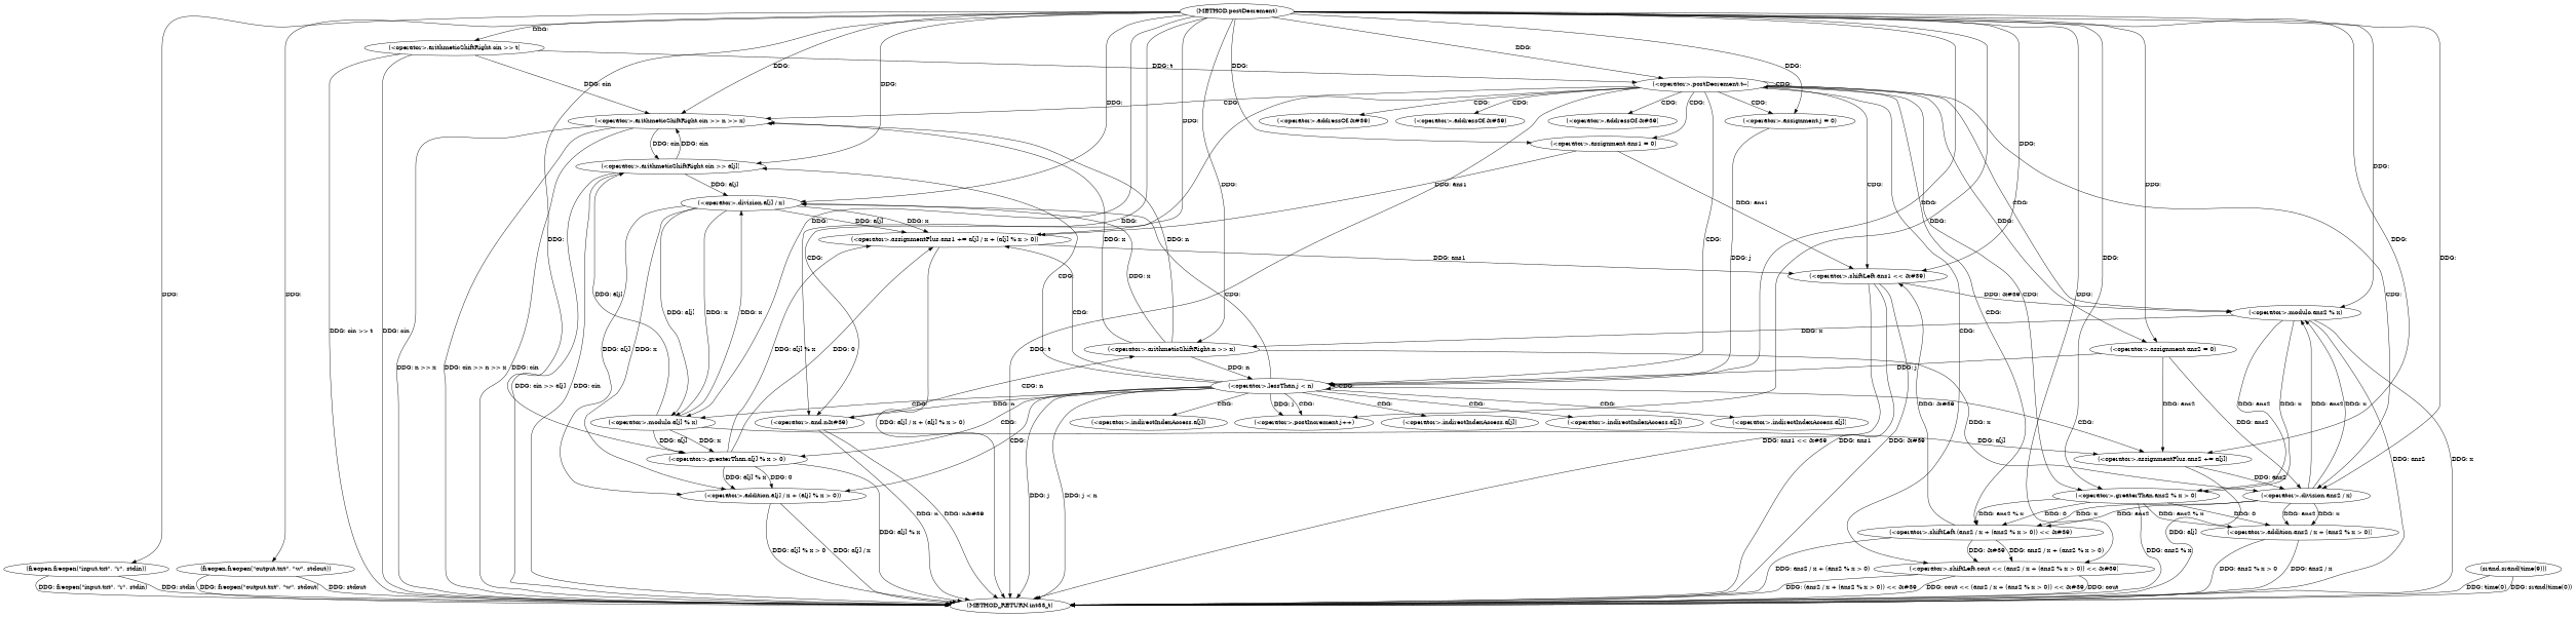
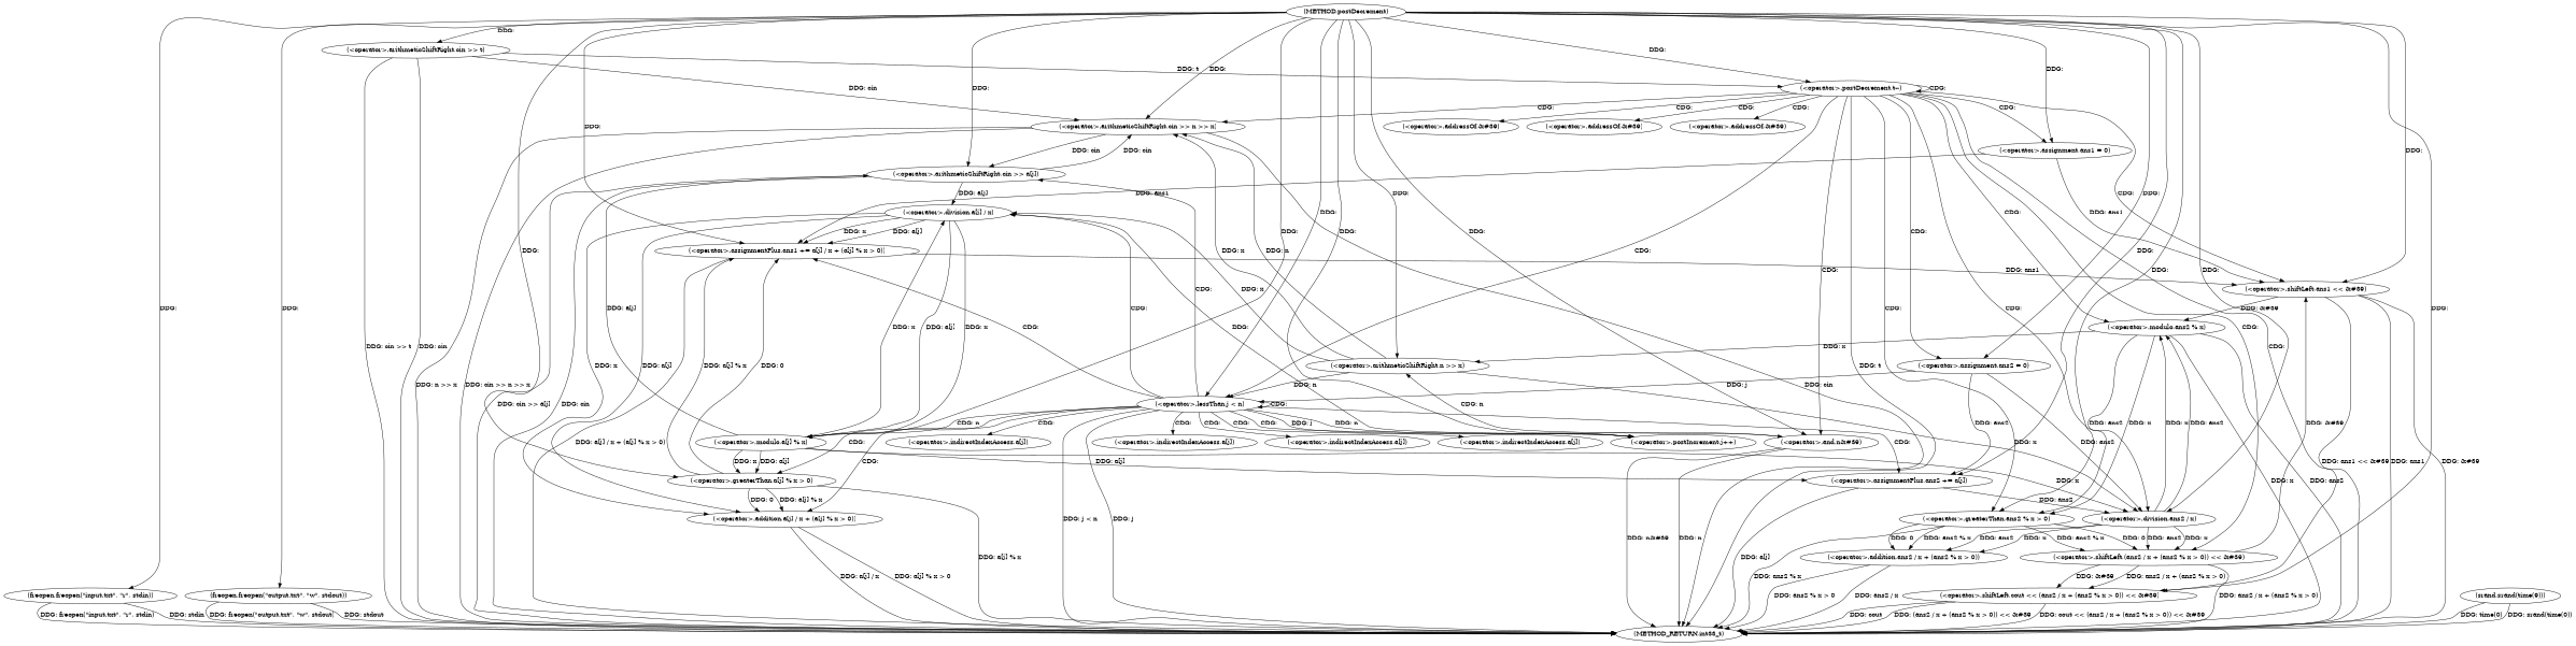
  digraph {
    n1 [label="(METHOD,postDecrement)"]
    n2 [label="(freopen,freopen(\"input.txt\", \"r\", stdin))"]
    n3 [label="(freopen,freopen(\"output.txt\", \"w\", stdout))"]
    n4 [label="(<operator>.arithmeticShiftRight,cin >> t)"]
    n5 [label="(<operator>.postDecrement,t--)"]
    n6 [label="(<operator>.arithmeticShiftRight,cin >> n >> x)"]
    n7 [label="(<operator>.assignment,ans1 = 0)"]
    n8 [label="(<operator>.assignment,ans2 = 0)"]
    n9 [label="(<operator>.shiftLeft,cout << (ans2 / x + (ans2 % x > 0)) << &#39)"]
    n10 [label="(<operator>.shiftLeft,ans1 << &#39)"]
    n11 [label="(<operator>.and,n&#39)"]
-   n12 [label="(<operator>.assignment,j = 0)"]
    n13 [label="(<operator>.lessThan,j < n)"]
    n14 [label="(<operator>.postIncrement,j++)"]
    n15 [label="(<operator>.arithmeticShiftRight,n >> x)"]
    n16 [label="(<operator>.arithmeticShiftRight,cin >> a[j])"]
    n17 [label="(<operator>.assignmentPlus,ans1 += a[j] / x + (a[j] % x > 0))"]
    n18 [label="(<operator>.assignmentPlus,ans2 += a[j])"]
    n19 [label="(<operator>.division,ans2 / x)"]
    n20 [label="(<operator>.greaterThan,ans2 % x > 0)"]
    n21 [label="(<operator>.division,a[j] / x)"]
    n22 [label="(<operator>.greaterThan,a[j] % x > 0)"]
    n23 [label="(<operator>.modulo,ans2 % x)"]
    n24 [label="(<operator>.modulo,a[j] % x)"]
    n25 [label="(METHOD_RETURN,int33_t)"]
    n26 [label="(<operator>.shiftLeft,(ans2 / x + (ans2 % x > 0)) << &#39)"]
    n27 [label="(<operator>.addressOf,&#39)"]
    n28 [label="(<operator>.addressOf,&#39)"]
    n29 [label="(<operator>.addressOf,&#39)"]
    n30 [label="(<operator>.addition,a[j] / x + (a[j] % x > 0))"]
    n31 [label="(<operator>.indirectIndexAccess,a[j])"]
    n32 [label="(<operator>.indirectIndexAccess,a[j])"]
    n33 [label="(<operator>.indirectIndexAccess,a[j])"]
    n34 [label="(<operator>.indirectIndexAccess,a[j])"]
    n35 [label="(<operator>.addition,ans2 / x + (ans2 % x > 0))"]
    n36 [label="(srand,srand(time(9)))"]
    n1 -> n2 [label="DDG: "]
    n1 -> n3 [label="DDG: "]
    n1 -> n4 [label="DDG: "]
    n1 -> n5 [label="DDG: "]
    n1 -> n6 [label="DDG: "]
    n1 -> n7 [label="DDG: "]
    n1 -> n8 [label="DDG: "]
    n1 -> n9 [label="DDG: "]
    n1 -> n10 [label="DDG: "]
    n1 -> n11 [label="DDG: "]
-   n1 -> n12 [label="DDG: "]
    n1 -> n13 [label="DDG: "]
    n1 -> n14 [label="DDG: "]
    n1 -> n15 [label="DDG: "]
    n1 -> n16 [label="DDG: "]
    n1 -> n17 [label="DDG: "]
    n1 -> n18 [label="DDG: "]
    n1 -> n19 [label="DDG: "]
    n1 -> n20 [label="DDG: "]
-   n1 -> n21 [label="DDG: "]
+   n14 -> n21 [label="DDG: "]
    n1 -> n22 [label="DDG: "]
-   n1 -> n23 [label="DDG: "]
    n1 -> n24 [label="DDG: "]
    n2 -> n25 [label="DDG: freopen(\"input.txt\", \"r\", stdin)"]
    n2 -> n25 [label="DDG: stdin"]
    n3 -> n25 [label="DDG: freopen(\"output.txt\", \"w\", stdout)"]
    n3 -> n25 [label="DDG: stdout"]
    n4 -> n5 [label="DDG: t"]
    n4 -> n6 [label="DDG: cin"]
    n4 -> n25 [label="DDG: cin"]
    n4 -> n25 [label="DDG: cin >> t"]
    n5 -> n5 [label="CDG: "]
    n5 -> n6 [label="CDG: "]
    n5 -> n7 [label="CDG: "]
-   n5 -> n8 [label="DDG: "]
+   n5 -> n8 [label="CDG: "]
    n5 -> n9 [label="CDG: "]
    n5 -> n10 [label="CDG: "]
    n5 -> n11 [label="CDG: "]
-   n5 -> n12 [label="CDG: "]
    n5 -> n13 [label="CDG: "]
    n5 -> n19 [label="CDG: "]
    n5 -> n20 [label="CDG: "]
    n5 -> n23 [label="CDG: "]
    n5 -> n25 [label="DDG: t"]
    n5 -> n26 [label="CDG: "]
    n5 -> n27 [label="CDG: "]
    n5 -> n28 [label="CDG: "]
    n5 -> n29 [label="CDG: "]
    n6 -> n16 [label="DDG: cin"]
    n6 -> n25 [label="DDG: cin"]
    n6 -> n25 [label="DDG: n >> x"]
    n6 -> n25 [label="DDG: cin >> n >> x"]
    n7 -> n10 [label="DDG: ans1"]
    n7 -> n17 [label="DDG: ans1"]
    n8 -> n13 [label="DDG: j"]
    n8 -> n18 [label="DDG: ans2"]
    n8 -> n19 [label="DDG: ans2"]
    n9 -> n25 [label="DDG: (ans2 / x + (ans2 % x > 0)) << &#39"]
    n9 -> n25 [label="DDG: cout << (ans2 / x + (ans2 % x > 0)) << &#39"]
    n9 -> n25 [label="DDG: cout"]
    n10 -> n23 [label="DDG: &#39"]
    n10 -> n25 [label="DDG: ans1"]
    n10 -> n25 [label="DDG: &#39"]
    n10 -> n25 [label="DDG: ans1 << &#39"]
    n11 -> n15 [label="CDG: n"]
    n11 -> n25 [label="DDG: n"]
    n11 -> n25 [label="DDG: n&#39"]
-   n12 -> n13 [label="DDG: j"]
    n13 -> n11 [label="DDG: n"]
    n13 -> n13 [label="CDG: "]
    n13 -> n14 [label="DDG: j"]
    n13 -> n14 [label="CDG: "]
    n13 -> n16 [label="CDG: "]
    n13 -> n17 [label="CDG: "]
    n13 -> n18 [label="CDG: "]
    n13 -> n21 [label="CDG: "]
    n13 -> n22 [label="CDG: "]
-   n13 -> n24 [label="CDG: "]
+   n13 -> n24 [label="CDG: n"]
    n13 -> n25 [label="DDG: j"]
    n13 -> n25 [label="DDG: j < n"]
    n13 -> n30 [label="CDG: "]
    n13 -> n31 [label="CDG: "]
    n13 -> n32 [label="CDG: "]
    n13 -> n33 [label="CDG: "]
    n13 -> n34 [label="CDG: "]
    n15 -> n6 [label="DDG: x"]
    n15 -> n6 [label="DDG: n"]
    n15 -> n13 [label="DDG: n"]
    n15 -> n19 [label="DDG: x"]
    n15 -> n21 [label="DDG: x"]
    n16 -> n6 [label="DDG: cin"]
    n16 -> n21 [label="DDG: a[j]"]
    n16 -> n25 [label="DDG: cin"]
    n16 -> n25 [label="DDG: cin >> a[j]"]
    n17 -> n10 [label="DDG: ans1"]
    n17 -> n25 [label="DDG: a[j] / x + (a[j] % x > 0)"]
    n18 -> n19 [label="DDG: ans2"]
    n18 -> n25 [label="DDG: a[j]"]
    n19 -> n23 [label="DDG: ans2"]
    n19 -> n23 [label="DDG: x"]
    n19 -> n26 [label="DDG: x"]
    n19 -> n26 [label="DDG: ans2"]
    n19 -> n35 [label="DDG: x"]
    n19 -> n35 [label="DDG: ans2"]
    n20 -> n25 [label="DDG: ans2 % x"]
    n20 -> n26 [label="DDG: 0"]
    n20 -> n26 [label="DDG: ans2 % x"]
    n20 -> n35 [label="DDG: 0"]
    n20 -> n35 [label="DDG: ans2 % x"]
    n21 -> n17 [label="DDG: a[j]"]
    n21 -> n17 [label="DDG: x"]
    n21 -> n24 [label="DDG: a[j]"]
    n21 -> n24 [label="DDG: x"]
    n21 -> n30 [label="DDG: a[j]"]
    n21 -> n30 [label="DDG: x"]
    n22 -> n17 [label="DDG: a[j] % x"]
    n22 -> n17 [label="DDG: 0"]
    n22 -> n25 [label="DDG: a[j] % x"]
    n22 -> n30 [label="DDG: a[j] % x"]
    n22 -> n30 [label="DDG: 0"]
    n23 -> n15 [label="DDG: x"]
    n23 -> n20 [label="DDG: ans2"]
    n23 -> n20 [label="DDG: x"]
    n23 -> n25 [label="DDG: ans2"]
    n23 -> n25 [label="DDG: x"]
    n24 -> n16 [label="DDG: a[j]"]
    n24 -> n18 [label="DDG: a[j]"]
+   n24 -> n19 [label="DDG: x"]
    n24 -> n21 [label="DDG: x"]
    n24 -> n22 [label="DDG: a[j]"]
    n24 -> n22 [label="DDG: x"]
    n26 -> n9 [label="DDG: &#39"]
    n26 -> n9 [label="DDG: ans2 / x + (ans2 % x > 0)"]
    n26 -> n10 [label="DDG: &#39"]
    n26 -> n25 [label="DDG: ans2 / x + (ans2 % x > 0)"]
    n30 -> n25 [label="DDG: a[j] / x"]
    n30 -> n25 [label="DDG: a[j] % x > 0"]
    n35 -> n25 [label="DDG: ans2 / x"]
    n35 -> n25 [label="DDG: ans2 % x > 0"]
    n36 -> n25 [label="DDG: time(0)"]
    n36 -> n25 [label="DDG: srand(time(0))"]
  }
